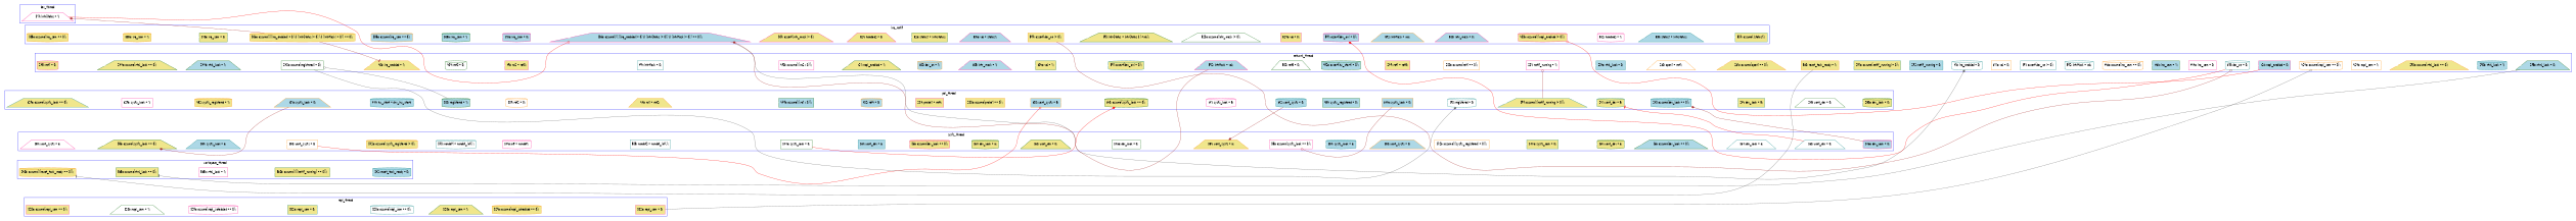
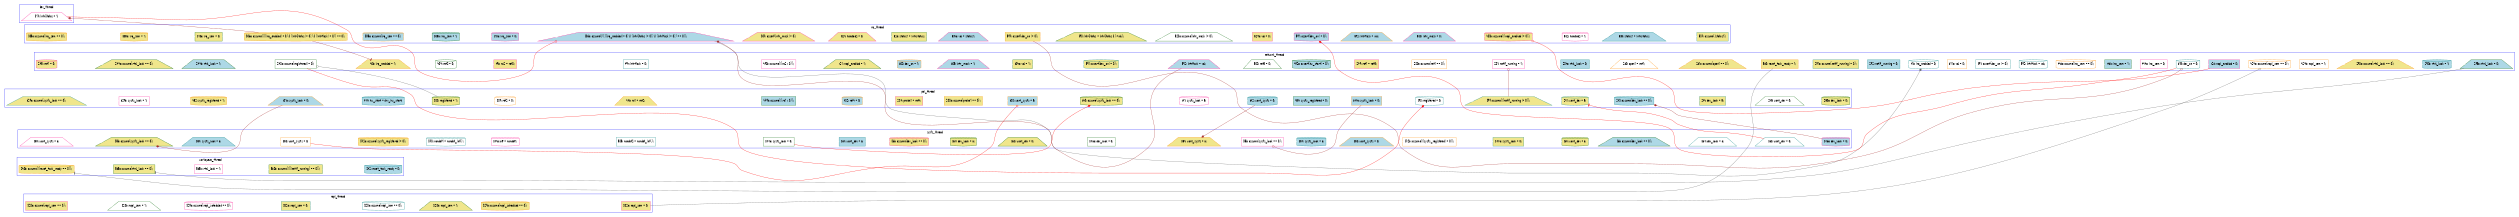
  digraph {
    fontname="Patrick Hand"
    rankdir=LR
    node [color=deeppink fillcolor=khaki fontname="Patrick Hand" shape=box style=filled]
    edge [color=white fontname="Patrick Hand" style=solid]
    n1 [fillcolor=white label="317: IntrStatus = 1;" shape=trapezium]
    n2 [label="332a: napi_sem = 0;"]
    n3 [color=teal fillcolor=white label="328a: assume(napi_sem == 0);" shape=cylinder]
    n4 [color=darkgreen label="328b: napi_sem = 1;" shape=trapezium]
    n5 [label="328a: assume(napi_sem == 0);"]
    n6 [color=darkgreen fillcolor=white label="328b: napi_sem = 1;" shape=trapezium]
    n7 [fillcolor=white label="329a: assume(napi_scheduled == 0);" shape=cylinder]
    n8 [color=teal label="332a: napi_sem = 0;"]
    n9 [color=darkorange label="329a: assume(napi_scheduled == 0);" shape=cylinder]
    n10 [color=darkorange label="306a: assume((((irq_enabled != 0) & (IntrStatus != 0)) & (IntrMask != 0)) == 0);" shape=cylinder]
    n11 [color=darkorange fillcolor=lightblue label="305a: assume(irq_sem == 0);" shape=cylinder]
    n12 [fillcolor=lightblue label="306b: assume(!((((irq_enabled != 0) & (IntrStatus != 0)) & (IntrMask != 0)) == 0));" shape=trapezium]
    n13 [color=darkgreen label="526: status1 = IntrStatus;"]
    n14 [fillcolor=lightblue label="534a: val = status1;" shape=trapezium]
    n15 [fillcolor=lightblue label="591: assert(dev_on != 0);" shape=cylinder]
    n16 [color=darkorange fillcolor=lightblue label="592: IntrMask = val;" shape=trapezium]
    n17 [fillcolor=lightblue label="530: intr_mask = 0;" shape=trapezium]
    n18 [color=darkorange label="597: assert(dev_on != 0);"]
    n19 [color=darkgreen fillcolor=lightblue label="305b: irq_sem = 1;" shape=cylinder]
    n20 [label="433b: assume(!(napi_enabled != 0));" shape=cylinder]
    n21 [fillcolor=white label="532: handled2 = 1;" shape=cylinder]
    n22 [color=darkorange label="305a: assume(irq_sem == 0);" shape=cylinder]
    n23 [color=darkorange label="305b: irq_sem = 1;" shape=cylinder]
    n24 [color=darkgreen label="310a: irq_sem = 0;"]
    n25 [label="307: assert(intr_mask != 0);" shape=trapezium]
    n26 [color=teal fillcolor=lightblue label="535: status1 = IntrStatus;" shape=trapezium]
    n27 [fillcolor=lightblue label="310a: irq_sem = 0;" shape=cylinder]
    n28 [label="529a: val = 0;"]
    n29 [color=teal label="537: assume(!status1);"]
    n30 [color=darkgreen label="598: IntrStatus = IntrStatus & (~val);" shape=trapezium]
    n31 [color=darkgreen fillcolor=white label="528a: assume(intr_mask != 0);" shape=trapezium]
    n32 [label="524: handled2 = 0;" shape=trapezium]
    n33 [color=darkgreen label="565a: assume(rtnl_lock == 0);"]
    n34 [fillcolor=white label="565b: rtnl_lock = 1;"]
    n35 [color=darkgreen label="568b: assume(!((!netif_running) == 0));"]
    n36 [color=teal fillcolor=lightblue label="342: reset_task_ready = 0;" shape=cylinder]
    n37 [color=darkorange label="340b: assume(!(reset_task_ready == 0));" shape=cylinder]
    n38 [color=darkgreen label="356: assume(sysfs_lock == 0);" shape=trapezium]
    n39 [fillcolor=white label="356: assume(sysfs_lock == 0);"]
    n40 [color=darkorange label="354: want_sysfs = 6;" shape=trapezium]
    n41 [color=darkgreen fillcolor=white label="377a: sysfs_lock = 0;"]
    n42 [color=teal fillcolor=white label="373: nondet1 = nondet_int();" shape=cylinder]
    n43 [fillcolor=white label="374a: off = nondet1;" shape=cylinder]
    n44 [color=darkorange fillcolor=lightblue label="358: want_sysfs = 0;" shape=trapezium]
    n45 [color=darkorange fillcolor=white label="372b: assume(!(sysfs_registered != 0));"]
    n46 [color=teal fillcolor=lightblue label="364: want_dev = 6;"]
    n47 [color=teal fillcolor=white label="585: nondet2 = nondet_int();"]
    n48 [color=teal fillcolor=white label="368: want_dev = 0;" shape=trapezium]
    n49 [color=darkgreen fillcolor=white label="376a: dev_lock = 0;"]
    n50 [color=teal fillcolor=white label="367: dev_lock = 6;" shape=trapezium]
    n51 [color=teal label="377a: sysfs_lock = 0;"]
    n52 [color=teal fillcolor=lightblue label="357: sysfs_lock = 6;" shape=trapezium]
    n53 [color=darkorange fillcolor=white label="358: want_sysfs = 0;"]
    n54 [fillcolor=white label="354: want_sysfs = 6;" shape=trapezium]
    n55 [fillcolor=lightblue label="376a: dev_lock = 0;" shape=cylinder]
    n56 [color=teal fillcolor=lightblue label="357: sysfs_lock = 6;" shape=cylinder]
    n57 [color=darkorange label="372a: assume(sysfs_registered != 0);" shape=cylinder]
    n58 [color=darkgreen label="368: want_dev = 0;" shape=trapezium]
    n59 [color=darkgreen label="364: want_dev = 6;" shape=cylinder]
    n60 [color=darkgreen label="367: dev_lock = 6;" shape=cylinder]
    n61 [color=darkgreen fillcolor=lightblue label="366: assume(dev_lock == 0);" shape=trapezium]
    n62 [label="366: assume(dev_lock == 0);" shape=cylinder]
    n63 [color=darkorange fillcolor=lightblue label="631a: sysfs_lock = 0;" shape=trapezium]
    n64 [color=teal fillcolor=lightblue label="477: hw_start = drv_hw_start;" shape=cylinder]
    n65 [color=darkorange fillcolor=lightblue label="647a: sysfs_lock = 0;"]
    n66 [color=teal fillcolor=lightblue label="642: want_sysfs = 0;" shape=cylinder]
    n67 [fillcolor=white label="629b: sysfs_lock = 1;"]
    n68 [color=darkorange label="452: sysfs_registered = 1;" shape=cylinder]
    n69 [color=darkgreen label="640: assume(sysfs_lock == 0);" shape=cylinder]
    n70 [color=darkorange label="476: rc1 = ret2;" shape=trapezium]
    n71 [color=darkgreen fillcolor=lightblue label="479b: assume(!(rc1 < 0));"]
    n72 [color=teal fillcolor=white label="398: registered = 0;" shape=cylinder]
    n73 [color=teal label="399: assume(!(netif_running != 0));" shape=trapezium]
    n74 [color=teal label="241: want_dev = 5;" shape=cylinder]
    n75 [color=darkorange label="238a: assume(probe1 == 0);"]
    n76 [color=darkorange fillcolor=lightblue label="638: want_sysfs = 5;"]
-   n77 [color=darkgreen fillcolor=lightblue label="388: registered = 1;" shape=cylinder]
+   n77 [color=darkgreen label="388: registered = 1;" shape=cylinder]
    n78 [color=darkorange fillcolor=lightblue label="482: ret4 = 0;" shape=cylinder]
    n79 [label="237: probe1 = ret4;"]
    n80 [color=teal fillcolor=lightblue label="243: assume(dev_lock == 0);" shape=cylinder]
    n81 [color=teal label="244: dev_lock = 5;"]
    n82 [color=darkgreen fillcolor=white label="245: want_dev = 0;" shape=trapezium]
    n83 [color=teal label="629a: assume(sysfs_lock == 0);" shape=trapezium]
    n84 [fillcolor=white label="641: sysfs_lock = 5;" shape=cylinder]
    n85 [color=darkorange fillcolor=white label="389: ret2 = 0;" shape=cylinder]
    n86 [color=darkgreen fillcolor=lightblue label="457: sysfs_registered = 0;"]
    n87 [color=darkgreen label="250a: dev_lock = 0;" shape=cylinder]
    n88 [color=darkorange fillcolor=white label="427a: assume(napi_sem == 0);" shape=cylinder]
    n89 [color=darkorange label="261a: assume(open1 == 0);" shape=trapezium]
    n90 [color=darkorange label="560: reset_task_ready = 1;"]
    n91 [color=darkorange fillcolor=white label="446a: assume(irq_sem == 0);" shape=cylinder]
    n92 [color=darkgreen fillcolor=lightblue label="446b: irq_sem = 1;"]
    n93 [color=darkorange label="290a: assume(rtnl_lock == 0);" shape=trapezium]
    n94 [color=teal fillcolor=lightblue label="290b: rtnl_lock = 1;" shape=cylinder]
    n95 [color=darkorange fillcolor=white label="427b: napi_sem = 1;"]
    n96 [color=darkgreen fillcolor=lightblue label="277b: rtnl_lock = 1;" shape=trapezium]
    n97 [color=darkgreen fillcolor=white label="278a: assume(registered != 0);"]
    n98 [fillcolor=lightblue label="592: IntrMask = val;" shape=trapezium]
    n99 [label="275: ret1 = 0;" shape=cylinder]
    n100 [color=darkgreen label="277a: assume(rtnl_lock == 0);" shape=trapezium]
    n101 [color=teal fillcolor=white label="615: dev_on = 0;" shape=cylinder]
    n102 [fillcolor=lightblue label="426: napi_enabled = 0;"]
    n103 [color=teal fillcolor=white label="591: assert(dev_on != 0);"]
    n104 [color=teal fillcolor=white label="592: IntrMask = val;" shape=cylinder]
    n105 [color=teal fillcolor=lightblue label="292: netif_running = 0;"]
    n106 [color=teal fillcolor=white label="416: irq_enabled = 0;" shape=cylinder]
    n107 [fillcolor=white label="281: netif_running = 1;"]
    n108 [color=teal fillcolor=lightblue label="284a: rtnl_lock = 0;"]
    n109 [label="496: rc2 = ret3;"]
    n110 [color=teal fillcolor=white label="494: IntrMask = 0;"]
    n111 [color=darkorange fillcolor=lightblue label="603: dev_on = 1;" shape=cylinder]
    n112 [fillcolor=lightblue label="605: intr_mask = 1;" shape=trapezium]
    n113 [color=darkgreen fillcolor=white label="407: ret3 = 0;" shape=cylinder]
    n114 [fillcolor=white label="498b: assume(!(rc2 < 0));"]
    n115 [color=darkorange fillcolor=white label="611a: val = 0;"]
    n116 [color=darkorange label="406: irq_enabled = 1;" shape=trapezium]
    n117 [fillcolor=white label="447a: irq_sem = 0;"]
    n118 [color=darkgreen label="421: napi_enabled = 1;" shape=trapezium]
    n119 [color=teal label="591: assert(dev_on != 0);" shape=cylinder]
    n120 [color=darkorange fillcolor=white label="280a: assume(ret1 == 0);"]
    n121 [color=teal label="291a: assume(netif_running != 0);"]
    n122 [color=darkorange fillcolor=white label="260: open1 = ret1;" shape=trapezium]
    n123 [color=darkgreen label="604a: val = 1;"]
    n124 [color=darkgreen fillcolor=lightblue label="492a: assert(hw_start != 0);" shape=cylinder]
    n125 [label="279: ret1 = ret5;"]
    n126 [color=darkgreen fillcolor=white label="503: ret5 = 0;" shape=trapezium]
    n127 [color=darkgreen fillcolor=lightblue label="295a: rtnl_lock = 0;" shape=trapezium]
    subgraph cluster_1 {
      color=blue
      label=dev_thread
      n1
    }
    subgraph cluster_2 {
      color=blue
      label=napi_thread
      n2
      n3
      n4
      n5
      n6
      n7
      n8
      n9
    }
    subgraph cluster_3 {
      color=blue
-     label=irq_netif
+     label=irq_thread
      n10
      n11
      n12
      n13
      n14
      n15
      n16
      n17
      n18
      n19
      n20
      n21
      n22
      n23
      n24
      n25
      n26
      n27
      n28
      n29
      n30
      n31
      n32
    }
    subgraph cluster_4 {
      color=blue
      label=workqueue_thread
      n33
      n34
      n35
      n36
      n37
    }
    subgraph cluster_5 {
      color=blue
      label=sysfs_thread
      n38
      n39
      n40
      n41
      n42
      n43
      n44
      n45
      n46
      n47
      n48
      n49
      n50
      n51
      n52
      n53
      n54
      n55
      n56
      n57
      n58
      n59
      n60
      n61
      n62
    }
    subgraph cluster_6 {
      color=blue
      label=pci_thread
      n63
      n64
      n65
      n66
      n67
      n68
      n69
      n70
      n71
      n72
      n73
      n74
      n75
      n76
      n77
      n78
      n79
      n80
      n81
      n82
      n83
      n84
      n85
      n86
      n87
    }
    subgraph cluster_7 {
      color=blue
      label=network_thread
      n88
      n89
      n90
      n91
      n92
      n93
      n94
      n95
      n96
      n97
      n98
      n99
      n100
      n101
      n102
      n103
      n104
      n105
      n106
      n107
      n108
      n109
      n110
      n111
      n112
      n113
      n114
      n115
      n116
      n117
      n118
      n119
      n120
      n121
      n122
      n123
      n124
      n125
      n126
      n127
    }
    n1 -> n12 [arrowhead=odot color=red constraint=false]
    n2 -> n88 [arrowhead=odot color=gray40 constraint=false]
    n3 -> n4
    n4 -> n9
    n5 -> n6
    n6 -> n7
    n7 -> n8
    n8 -> n3
    n9 -> n2
    n10 -> n1 [arrowhead=diamond color=brown constraint=false]
    n10 -> n11
    n10 -> n116 [arrowhead=tee color=brown constraint=false]
    n11 -> n19
    n12 -> n25
    n12 -> n106 [arrowhead=diamond color=gray40 constraint=false]
    n13 -> n14
    n14 -> n18
    n15 -> n16
    n16 -> n17
    n17 -> n20
    n18 -> n30
    n18 -> n101 [arrowhead=odot color=brown constraint=false]
    n19 -> n27
    n20 -> n21
    n21 -> n26
    n22 -> n23
    n23 -> n24
    n24 -> n10
    n25 -> n32
    n26 -> n29
    n27 -> n12
    n28 -> n15
    n30 -> n31
    n31 -> n28
    n32 -> n13
    n33 -> n34
    n34 -> n35
    n35 -> n36
    n37 -> n33
    n38 -> n52
    n39 -> n56
    n40 -> n39
    n41 -> n46
    n41 -> n69 [arrowhead=diamond color=red constraint=false]
    n42 -> n43
    n43 -> n47
    n44 -> n45
    n45 -> n51
    n46 -> n62
    n47 -> n41
    n48 -> n55
    n48 -> n74 [arrowhead=tee color=red constraint=false]
    n49 -> n40
    n50 -> n48
    n51 -> n59
    n52 -> n53
    n53 -> n57
    n53 -> n76 [arrowhead=odot color=red constraint=false]
    n54 -> n38
    n55 -> n80 [arrowhead=diamond color=brown constraint=false]
    n56 -> n44
    n57 -> n42
    n58 -> n49
    n59 -> n61
    n60 -> n58
    n61 -> n50
    n62 -> n60
    n63 -> n38 [arrowhead=diamond color=brown constraint=false]
    n63 -> n64
    n64 -> n77
    n65 -> n39 [arrowhead=odot color=brown constraint=false]
    n65 -> n72
    n66 -> n40 [arrowhead=diamond color=brown constraint=false]
    n66 -> n86
    n67 -> n68
    n68 -> n63
    n69 -> n84
    n70 -> n71
    n71 -> n78
    n72 -> n73
    n73 -> n74
    n73 -> n107 [arrowhead=odot color=brown constraint=false]
    n74 -> n80
    n75 -> n76
    n76 -> n69
    n77 -> n85
    n77 -> n97 [arrowhead=odot color=gray40 constraint=false]
    n78 -> n79
    n79 -> n75
    n80 -> n81
    n81 -> n82
    n82 -> n87
    n83 -> n67
    n84 -> n66
    n85 -> n70
    n86 -> n65
    n88 -> n95
    n89 -> n90
    n90 -> n37 [arrowhead=tee color=gray40 constraint=false]
    n90 -> n121
    n91 -> n92
    n92 -> n117
    n93 -> n94
    n94 -> n127
    n95 -> n93
    n96 -> n97
-   n97 -> n72 [arrowhead=diamond color=gray40 constraint=false]
+   n97 -> n72 [arrowhead=diamond color=red constraint=false]
    n97 -> n116
    n98 -> n12 [arrowhead=diamond color=brown constraint=false]
    n98 -> n126
    n99 -> n100
    n100 -> n96
    n101 -> n15 [arrowhead=diamond color=red constraint=false]
    n101 -> n102
    n102 -> n20 [arrowhead=odot color=red constraint=false]
    n102 -> n88
    n103 -> n104
    n104 -> n91
    n105 -> n106
    n106 -> n115
    n107 -> n108
    n108 -> n122
    n109 -> n110
    n110 -> n114
    n111 -> n112
    n112 -> n123
    n113 -> n109
    n114 -> n118
    n115 -> n103
    n116 -> n113
    n117 -> n101
    n118 -> n111
    n119 -> n98
    n120 -> n107
    n121 -> n105
    n122 -> n89
    n123 -> n119
    n124 -> n125
    n125 -> n120
    n126 -> n124
    n127 -> n33 [arrowhead=tee color=gray40 constraint=false]
  }
